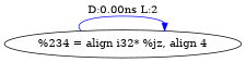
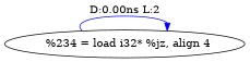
  digraph {
    rankdir=LR
-   n1 [label="%234 = align i32* %jz, align 4"]
+   n1 [label="  %234 = load i32* %jz, align 4"]
    n1 -> n1 [color=blue label="D:0.00ns L:2"]
  }
